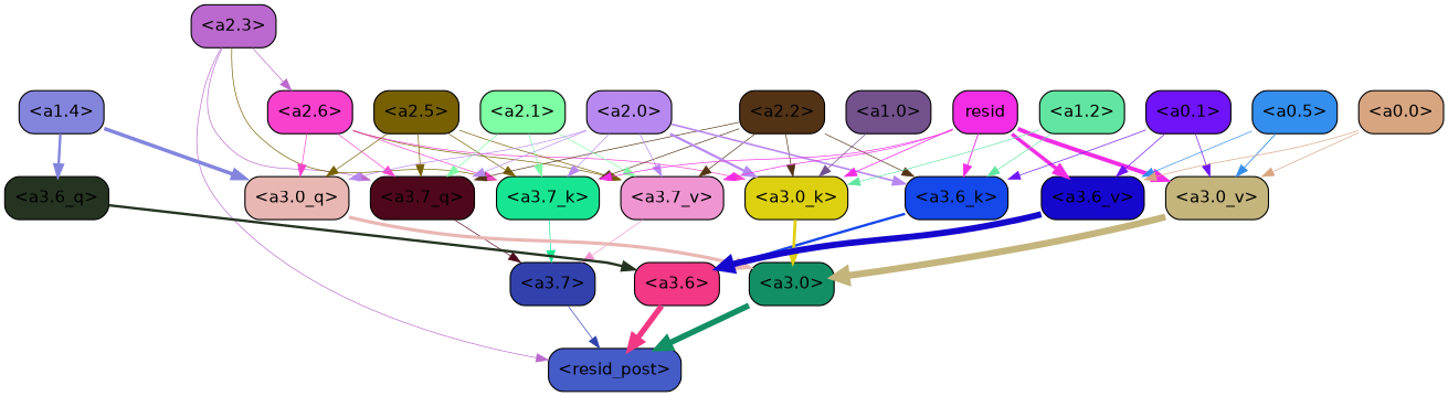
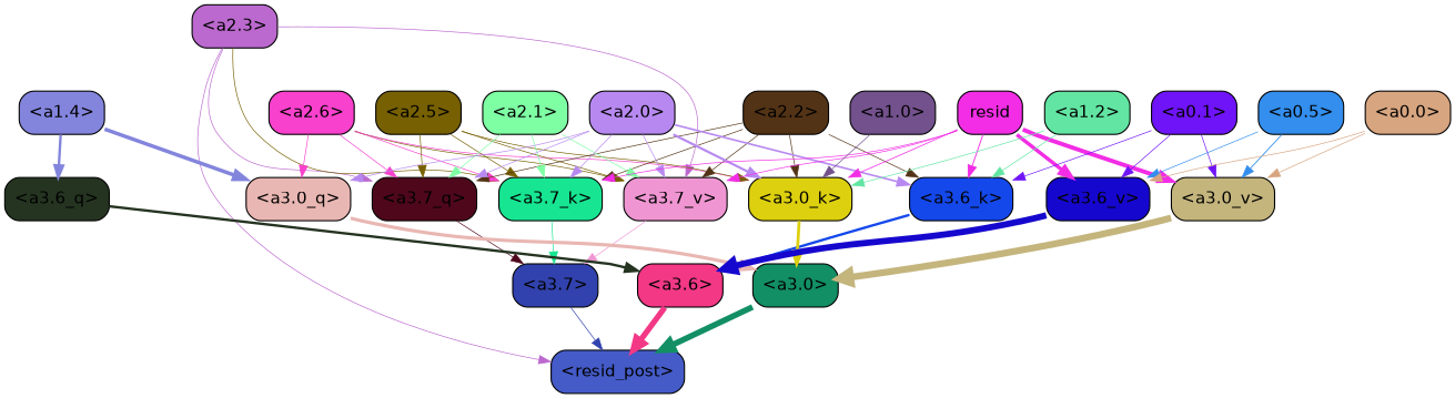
  strict digraph {
    splines=true
    node [color=black fontname=Helvetica shape=box style="filled, rounded"]
    edge [color="#776002" penwidth=0.6]
    "<a3.7>" [fillcolor="#3142ae"]
    "<resid_post>" [fillcolor="#445bc8"]
    "<a3.6>" [fillcolor="#f33886"]
    "<a3.0>" [fillcolor="#128f64"]
    "<a2.3>" [fillcolor="#bb69ce"]
    "<a3.7_q>" [fillcolor="#4f081b"]
    "<a3.7_k>" [fillcolor="#17e592"]
    "<a3.7_v>" [fillcolor="#ef96d2"]
    "<a3.6_q>" [fillcolor="#253421"]
    "<a3.0_q>" [fillcolor="#e9b7b3"]
    "<a3.6_k>" [fillcolor="#1448eb"]
    "<a3.0_k>" [fillcolor="#ddd00f"]
    "<a3.6_v>" [fillcolor="#1607ce"]
    "<a3.0_v>" [fillcolor="#c4b57d"]
    "<a2.6>" [fillcolor="#f841cc"]
    "<a2.5>" [fillcolor="#776002"]
    "<a2.2>" [fillcolor="#533316"]
    "<a2.1>" [fillcolor="#7fffa4"]
    "<a2.0>" [fillcolor="#b789f0"]
    "<a1.4>" [fillcolor="#8385dd"]
    n21 [fillcolor="#f22de5" label=resid]
    "<a1.2>" [fillcolor="#62e5a2"]
    "<a0.1>" [fillcolor="#6f14f8"]
    "<a1.0>" [fillcolor="#73518d"]
    "<a0.5>" [fillcolor="#338eed"]
    "<a0.0>" [fillcolor="#d7a580"]
    "<a3.7>" -> "<resid_post>" [color="#3142ae"]
    "<a3.6>" -> "<resid_post>" [color="#f33886" penwidth=4.7534414529800415]
    "<a3.0>" -> "<resid_post>" [color="#128f64" penwidth=4.898576855659485]
    "<a2.3>" -> "<resid_post>" [color="#bb69ce"]
    "<a2.3>" -> "<a3.7_q>" [color="#bb69ce"]
    "<a2.3>" -> "<a3.7_k>"
-   "<a2.3>" -> "<a2.6>" [color="#bb69ce"]
+   "<a2.3>" -> "<a3.7_v>" [color="#bb69ce"]
    "<a3.7_q>" -> "<a3.7>" [color="#4f081b"]
    "<a3.7_k>" -> "<a3.7>" [color="#17e592"]
    "<a3.7_v>" -> "<a3.7>" [color="#ef96d2"]
    "<a3.6_q>" -> "<a3.6>" [color="#253421" penwidth=2.160832464694977]
    "<a3.0_q>" -> "<a3.0>" [color="#e9b7b3" penwidth=2.870753765106201]
    "<a3.6_k>" -> "<a3.6>" [color="#1448eb" penwidth=2.13908451795578]
    "<a3.0_k>" -> "<a3.0>" [color="#ddd00f" penwidth=2.520303964614868]
    "<a3.6_v>" -> "<a3.6>" [color="#1607ce" penwidth=5.297133803367615]
    "<a3.0_v>" -> "<a3.0>" [color="#c4b57d" penwidth=5.680712580680847]
    "<a2.6>" -> "<a3.7_q>" [color="#f841cc"]
    "<a2.6>" -> "<a3.7_k>" [color="#f841cc"]
    "<a2.6>" -> "<a3.7_v>"
    "<a2.6>" -> "<a3.0_q>" [color="#f841cc"]
    "<a2.6>" -> "<a3.0_k>" [color="#f841cc"]
    "<a2.5>" -> "<a3.7_q>"
    "<a2.5>" -> "<a3.7_k>"
    "<a2.5>" -> "<a3.7_v>"
-   "<a2.5>" -> "<a3.0_q>"
+   "<a2.5>" -> "<a3.0_k>"
    "<a2.2>" -> "<a3.7_q>" [color="#533316"]
    "<a2.2>" -> "<a3.7_k>" [color="#533316"]
    "<a2.2>" -> "<a3.7_v>" [color="#533316"]
    "<a2.2>" -> "<a3.6_k>" [color="#533316"]
    "<a2.2>" -> "<a3.0_k>" [color="#533316"]
    "<a2.1>" -> "<a3.7_q>" [color="#7fffa4"]
    "<a2.1>" -> "<a3.7_k>" [color="#7fffa4"]
    "<a2.1>" -> "<a3.7_v>" [color="#7fffa4"]
    "<a2.0>" -> "<a3.7_q>" [color="#b789f0"]
    "<a2.0>" -> "<a3.7_k>" [color="#b789f0"]
    "<a2.0>" -> "<a3.7_v>" [color="#b789f0"]
    "<a2.0>" -> "<a3.0_q>" [color="#b789f0"]
    "<a2.0>" -> "<a3.6_k>" [color="#b789f0" penwidth=1.4807794839143753]
    "<a2.0>" -> "<a3.0_k>" [color="#b789f0" penwidth=1.9436544477939606]
    "<a1.4>" -> "<a3.6_q>" [color="#8385dd" penwidth=2.1635248363018036]
    "<a1.4>" -> "<a3.0_q>" [color="#8385dd" penwidth=3.1362746953964233]
    n21 -> "<a3.7_k>" [color="#f22de5"]
    n21 -> "<a3.7_v>" [color="#f22de5"]
    n21 -> "<a3.6_k>" [color="#f22de5" penwidth=0.8202246725559235]
    n21 -> "<a3.0_k>" [color="#f22de5" penwidth=0.6771316379308701]
    n21 -> "<a3.6_v>" [color="#f22de5" penwidth=3.067279100418091]
    n21 -> "<a3.0_v>" [color="#f22de5" penwidth=3.5202720761299133]
    "<a1.2>" -> "<a3.6_k>" [color="#62e5a2"]
    "<a1.2>" -> "<a3.0_k>" [color="#62e5a2"]
    "<a0.1>" -> "<a3.6_k>" [color="#6f14f8"]
    "<a0.1>" -> "<a3.6_v>" [color="#6f14f8"]
    "<a0.1>" -> "<a3.0_v>" [color="#6f14f8"]
    "<a1.0>" -> "<a3.0_k>" [color="#73518d"]
    "<a0.5>" -> "<a3.6_v>" [color="#338eed"]
    "<a0.5>" -> "<a3.0_v>" [color="#338eed" penwidth=0.764040544629097]
    "<a0.0>" -> "<a3.6_v>" [color="#d7a580"]
    "<a0.0>" -> "<a3.0_v>" [color="#d7a580"]
  }
